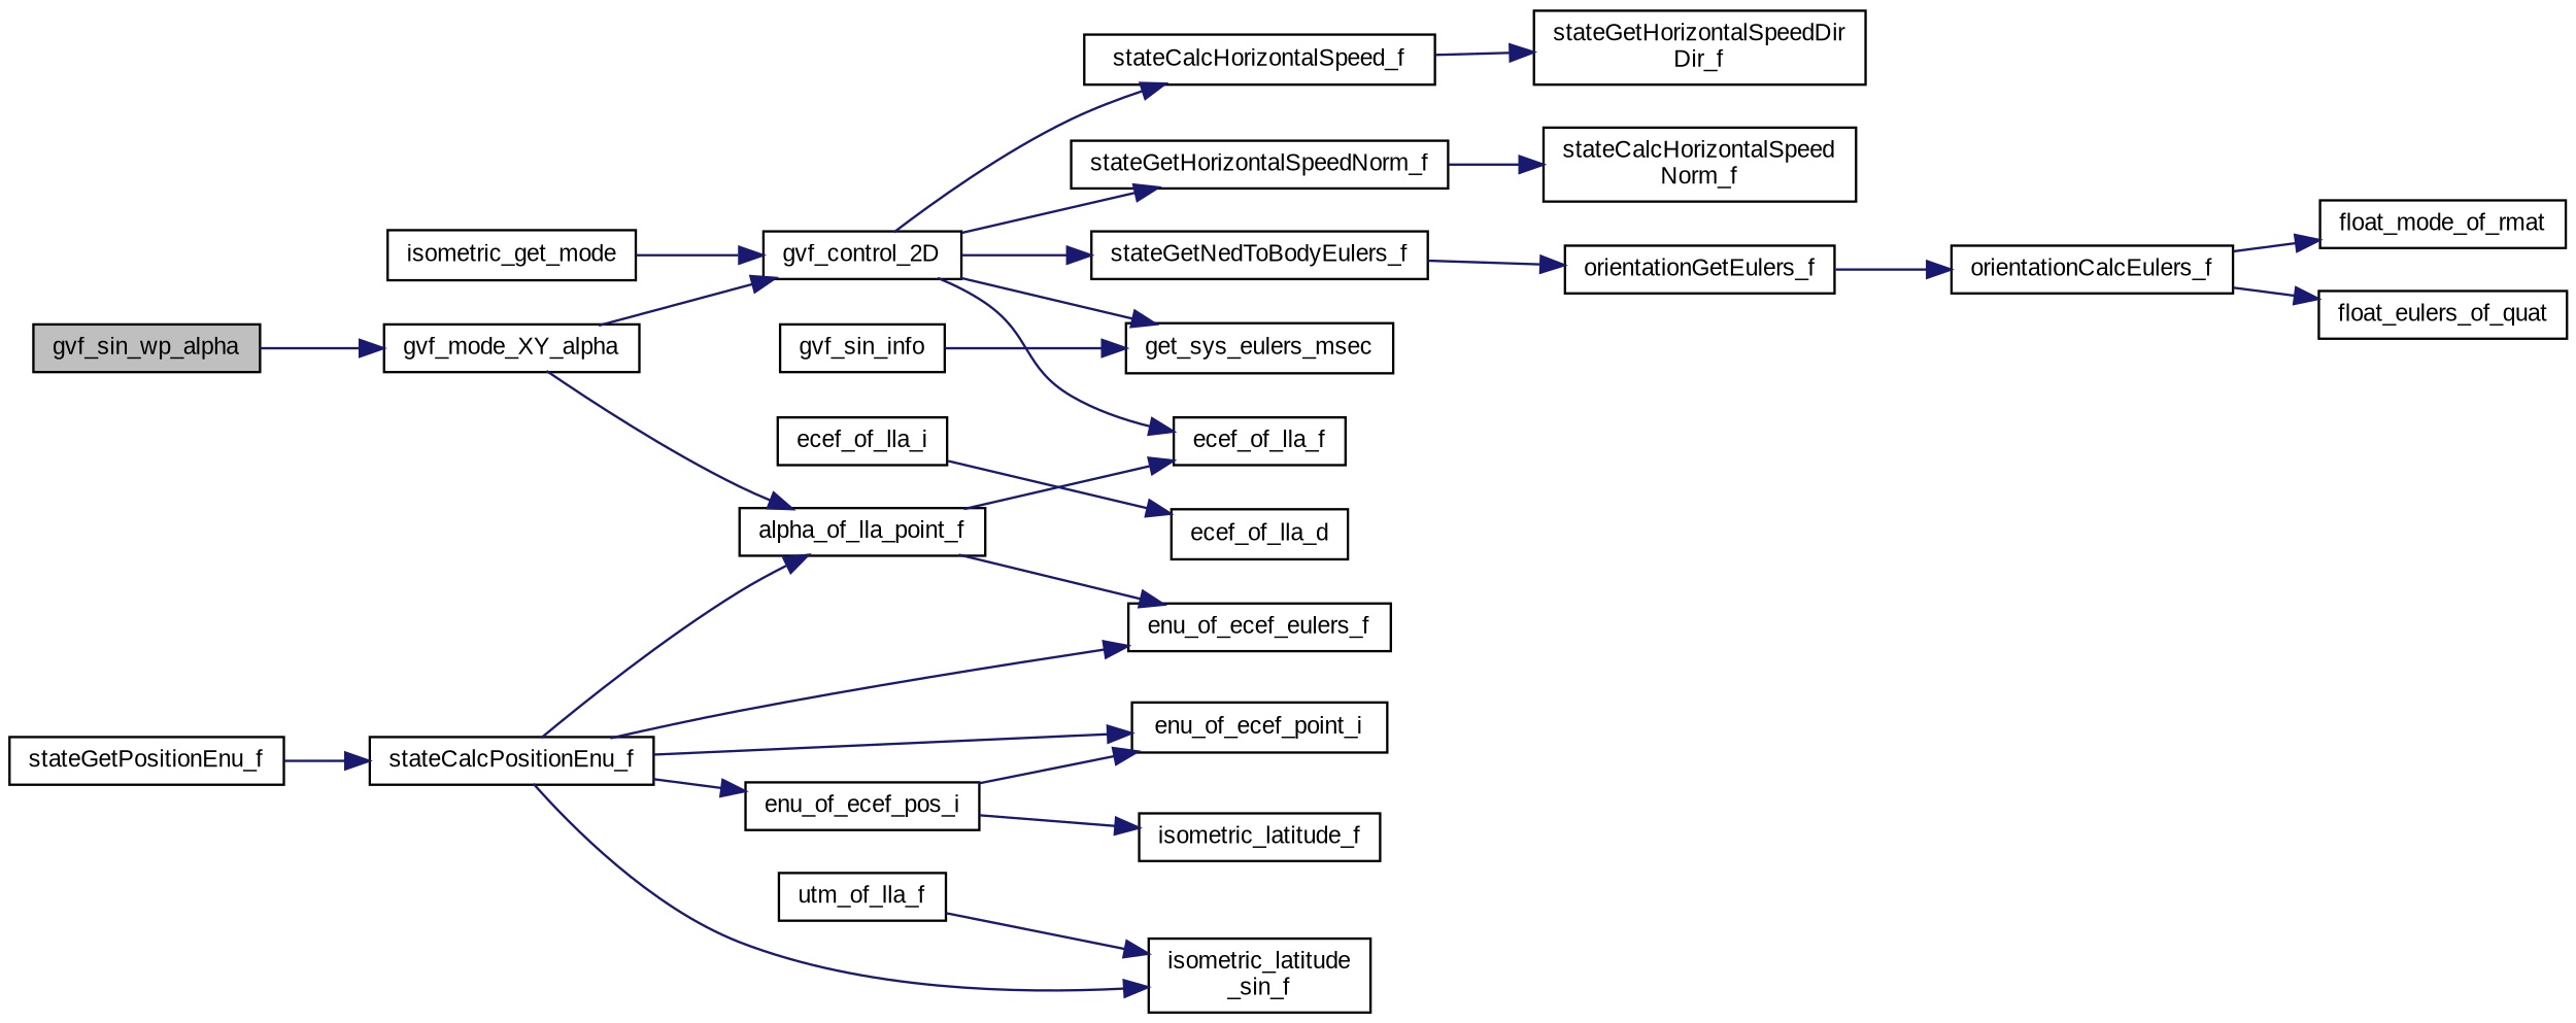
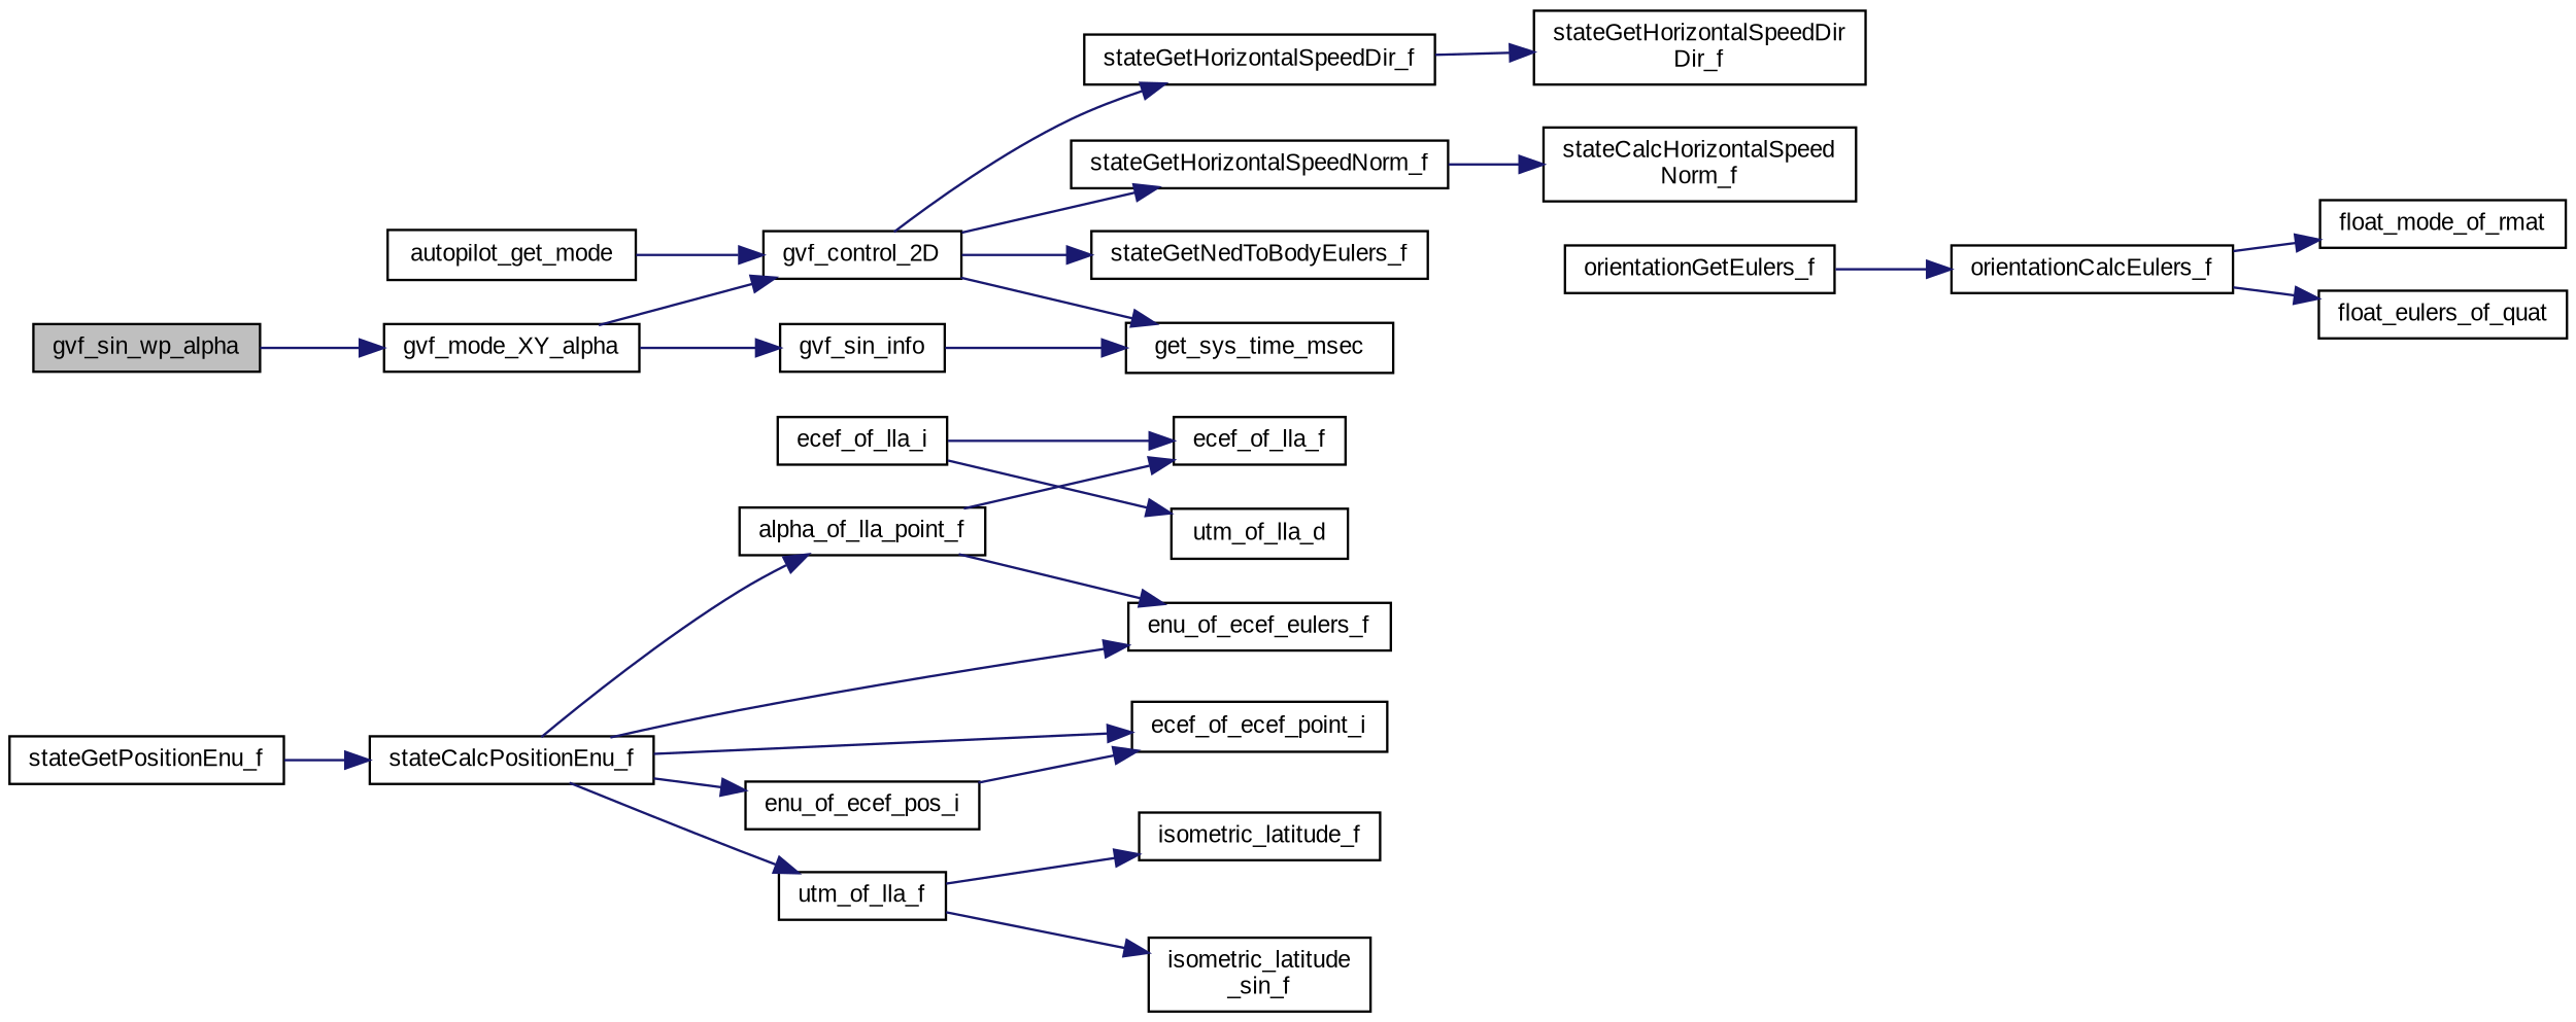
  digraph {
    fontname="Liberation Sans"
    rankdir=LR
    node [color=black fillcolor=white fontname="Liberation Sans" fontsize=10 shape=record style=filled]
    edge [color=midnightblue fontname="Liberation Sans" fontsize=10 labelfontname=FreeSans labelfontsize=10 style=solid]
    n1 [fillcolor=grey75 fontcolor=black height=0.2 label=gvf_sin_wp_alpha width=0.4]
    n2 [height=0.2 label=gvf_mode_XY_alpha width=0.4]
    n3 [height=0.2 label=gvf_control_2D width=0.4]
    n4 [height=0.2 label=gvf_sin_info width=0.4]
-   n5 [height=0.2 label=get_sys_eulers_msec width=0.4]
-   n6 [height=0.2 label=stateCalcHorizontalSpeed_f width=0.4]
+   n5 [height=0.2 label=get_sys_time_msec width=0.4]
+   n6 [height=0.2 label=stateGetHorizontalSpeedDir_f width=0.4]
    n7 [height=0.2 label=stateGetHorizontalSpeedNorm_f width=0.4]
    n8 [height=0.2 label=stateGetNedToBodyEulers_f width=0.4]
-   n9 [height=0.2 label=isometric_get_mode width=0.4]
+   n9 [height=0.2 label=autopilot_get_mode width=0.4]
    n10 [height=0.2 label="stateGetHorizontalSpeedDir\lDir_f" width=0.4]
    n11 [height=0.2 label="stateCalcHorizontalSpeed\lNorm_f" width=0.4]
    n12 [height=0.2 label=orientationGetEulers_f width=0.4]
    n13 [height=0.2 label=orientationCalcEulers_f width=0.4]
    n14 [height=0.2 label=float_mode_of_rmat width=0.4]
    n15 [height=0.2 label=float_eulers_of_quat width=0.4]
    n16 [height=0.2 label=stateGetPositionEnu_f width=0.4]
    n17 [height=0.2 label=stateCalcPositionEnu_f width=0.4]
    n18 [height=0.2 label=enu_of_ecef_eulers_f width=0.4]
    n19 [height=0.2 label=enu_of_ecef_pos_i width=0.4]
    n20 [height=0.2 label=alpha_of_lla_point_f width=0.4]
    n21 [height=0.2 label=utm_of_lla_f width=0.4]
-   n22 [height=0.2 label=enu_of_ecef_point_i width=0.4]
+   n22 [height=0.2 label=ecef_of_ecef_point_i width=0.4]
    n23 [height=0.2 label=ecef_of_lla_f width=0.4]
    n24 [height=0.2 label=ecef_of_lla_i width=0.4]
-   n25 [height=0.2 label=ecef_of_lla_d width=0.4]
+   n25 [height=0.2 label=utm_of_lla_d width=0.4]
    n26 [height=0.2 label=isometric_latitude_f width=0.4]
    n27 [height=0.2 label="isometric_latitude\l_sin_f" width=0.4]
    n1 -> n2
    n2 -> n3
-   n2 -> n20
+   n2 -> n4
    n3 -> n5
    n3 -> n6
    n3 -> n7
    n3 -> n8
    n4 -> n5
    n6 -> n10
    n7 -> n11
-   n8 -> n12
    n9 -> n3
    n12 -> n13
    n13 -> n14
    n13 -> n15
    n16 -> n17
    n17 -> n18
    n17 -> n19
    n17 -> n20
-   n17 -> n27
+   n17 -> n21
    n17 -> n22
    n19 -> n22
    n20 -> n18
    n20 -> n23
-   n19 -> n26
+   n21 -> n26
    n21 -> n27
-   n3 -> n23
+   n24 -> n23
    n24 -> n25
  }
